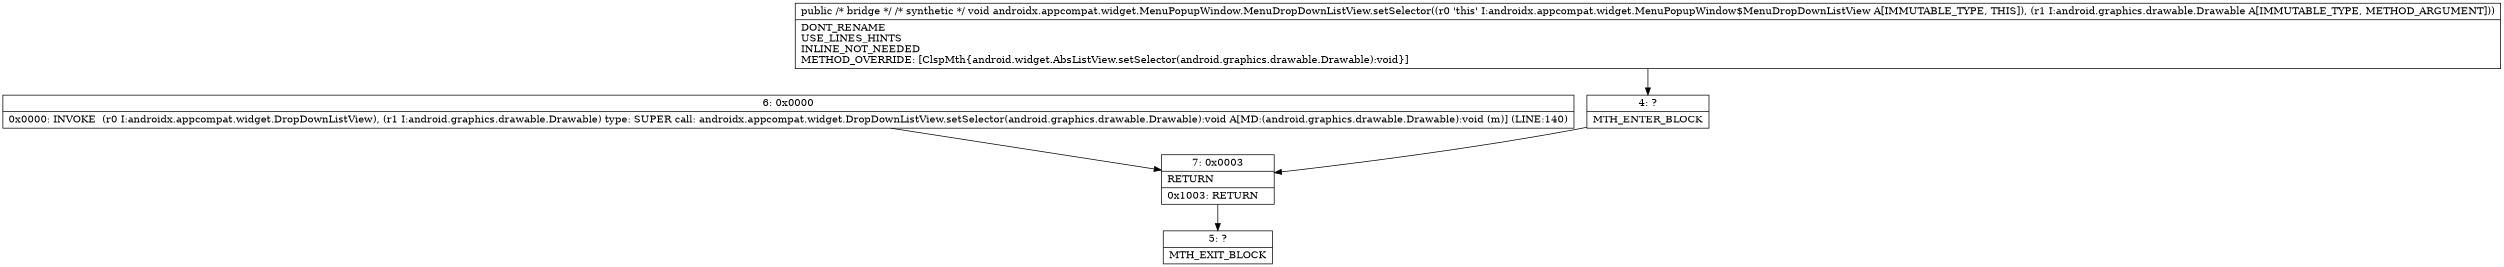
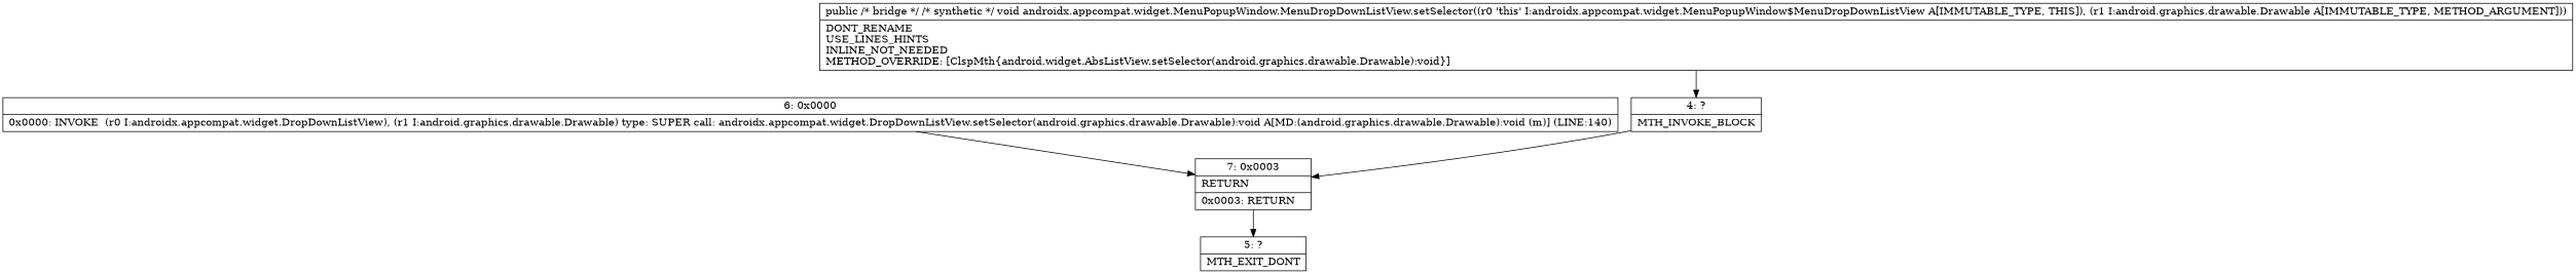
  digraph {
    node [shape=record]
-   n1 [label="{4\:\ ?|MTH_ENTER_BLOCK\l}"]
-   n2 [label="{7\:\ 0x0003|RETURN\l|0x1003: RETURN   \l}"]
+   n1 [label="{4\:\ ?|MTH_INVOKE_BLOCK\l}"]
+   n2 [label="{7\:\ 0x0003|RETURN\l|0x0003: RETURN   \l}"]
    n3 [label="{6\:\ 0x0000|0x0000: INVOKE  (r0 I:androidx.appcompat.widget.DropDownListView), (r1 I:android.graphics.drawable.Drawable) type: SUPER call: androidx.appcompat.widget.DropDownListView.setSelector(android.graphics.drawable.Drawable):void A[MD:(android.graphics.drawable.Drawable):void (m)] (LINE:140)\l}"]
-   n4 [label="{5\:\ ?|MTH_EXIT_BLOCK\l}"]
+   n4 [label="{5\:\ ?|MTH_EXIT_DONT\l}"]
    n5 [label="{public \/* bridge *\/ \/* synthetic *\/ void androidx.appcompat.widget.MenuPopupWindow.MenuDropDownListView.setSelector((r0 'this' I:androidx.appcompat.widget.MenuPopupWindow$MenuDropDownListView A[IMMUTABLE_TYPE, THIS]), (r1 I:android.graphics.drawable.Drawable A[IMMUTABLE_TYPE, METHOD_ARGUMENT]))  | DONT_RENAME\lUSE_LINES_HINTS\lINLINE_NOT_NEEDED\lMETHOD_OVERRIDE: [ClspMth\{android.widget.AbsListView.setSelector(android.graphics.drawable.Drawable):void\}]\l}"]
    n1 -> n2
    n2 -> n4
    n3 -> n2
    n5 -> n1
  }
